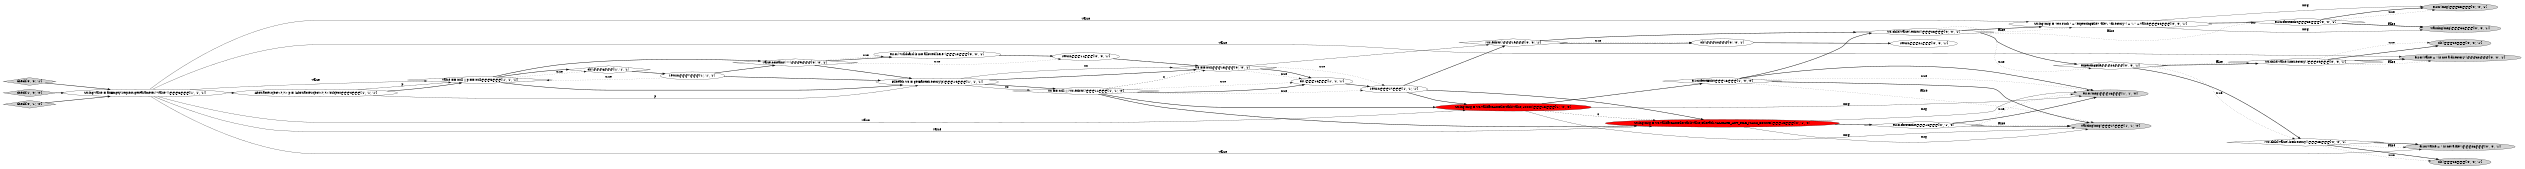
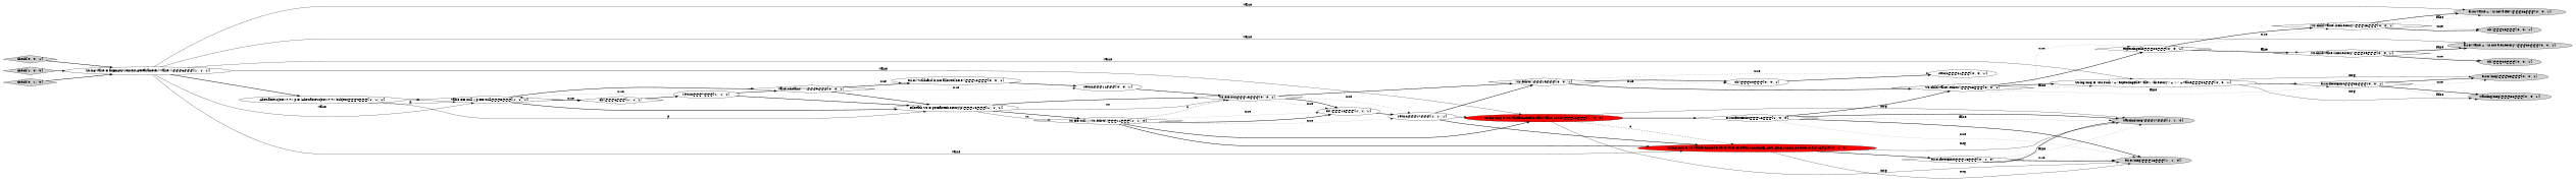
  digraph {
    rankdir=LR
    node [fillcolor=white shape=ellipse style=filled]
    edge [style=bold]
    n1 [label="value == null || p == null@@@5@@@['1', '1', '1']" shape=diamond]
    n2 [label="value.contains(\"*\")@@@9@@@['0', '0', '1']" shape=diamond]
    n3 [label="ok()@@@6@@@['1', '1', '1']" shape=diamond]
    n4 [label="FilePath ws = getBaseDirectory(p)@@@14@@@['1', '1', '1']"]
    n5 [label="error(\"Wildcard is not allowed here\")@@@10@@@['0', '0', '1']"]
    n6 [label="return@@@11@@@['0', '0', '1']"]
    n7 [label="return@@@7@@@['1', '1', '1']"]
    n8 [label="ws == null@@@15@@@['0', '0', '1']" shape=diamond]
    n9 [label="ws == null || !ws.exists()@@@11@@@['1', '1', '0']" shape=diamond]
    n10 [fillcolor=lightgray label="error(msg)@@@16@@@['1', '1', '0']"]
    n11 [fillcolor=red label="String msg = ws.validateAntFileMask(value,FilePath.VALIDATE_ANT_FILE_MASK_BOUND)@@@15@@@['0', '1', '0']"]
    n12 [label="errorIfNotExist@@@16@@@['0', '1', '0']" shape=diamond]
    n13 [fillcolor=lightgray label="warning(msg)@@@17@@@['1', '1', '0']"]
    n14 [label="ws.child(value).exists()@@@23@@@['0', '0', '1']" shape=diamond]
    n15 [label="String msg = \"No such \" + (expectingFile? \"file\": \"directory\") + \": \" + value@@@34@@@['0', '0', '1']"]
    n16 [label="expectingFile@@@24@@@['0', '0', '1']" shape=diamond]
    n17 [label="errorIfNotExist@@@35@@@['0', '0', '1']" shape=diamond]
    n18 [fillcolor=lightgray label="error(msg)@@@35@@@['0', '0', '1']"]
    n19 [fillcolor=lightgray label="warning(msg)@@@36@@@['0', '0', '1']"]
    n20 [label="!ws.child(value).isDirectory()@@@25@@@['0', '0', '1']" shape=diamond]
    n21 [label="ws.child(value).isDirectory()@@@29@@@['0', '0', '1']" shape=diamond]
    n22 [fillcolor=lightgray label="ok()@@@29@@@['0', '0', '1']"]
    n23 [fillcolor=lightgray label="error(value + \" is not a file\")@@@26@@@['0', '0', '1']"]
    n24 [fillcolor=lightgray label="ok()@@@25@@@['0', '0', '1']"]
    n25 [fillcolor=lightgray label="error(value + \" is not a directory\")@@@30@@@['0', '0', '1']"]
    n26 [label="return@@@17@@@['1', '1', '1']"]
    n27 [fillcolor=red label="String msg = ws.validateAntFileMask(value,10000)@@@15@@@['1', '0', '0']"]
    n28 [label="!ws.exists()@@@19@@@['0', '0', '1']" shape=diamond]
    n29 [label="errorIfNotExist@@@16@@@['1', '0', '0']" shape=diamond]
    n30 [label="ok()@@@20@@@['0', '0', '1']"]
    n31 [label="return@@@21@@@['0', '0', '1']"]
    n32 [label="String value = fixEmpty(request.getParameter(\"value\"))@@@3@@@['1', '1', '1']"]
    n33 [label="AbstractProject<?,?> p = (AbstractProject<?,?>)subject@@@4@@@['1', '1', '1']"]
    n34 [label="ok()@@@16@@@['1', '1', '1']"]
    n35 [fillcolor=lightgray label="check['0', '0', '1']" shape=diamond]
    n36 [fillcolor=lightgray label="check['1', '0', '0']" shape=diamond]
    n37 [fillcolor=lightgray label="check['0', '1', '0']" shape=diamond]
    n1 -> n2
    n1 -> n3 [label=true style=dotted]
    n1 -> n3
    n1 -> n4
    n2 -> n4
    n2 -> n5
    n2 -> n5 [label=true style=dotted]
    n2 -> n6 [label=true style=dotted]
    n3 -> n7
    n4 -> n8
    n4 -> n8 [label=ws style=solid]
    n4 -> n9 [label=ws style=solid]
    n4 -> n9
    n5 -> n6
    n6 -> n8
    n7 -> n1 [label=true style=dotted]
    n7 -> n2
    n7 -> n4
    n8 -> n26 [label=true style=dotted]
-   n8 -> n28 [style=solid]
+   n8 -> n28
    n8 -> n34 [label=true style=dotted]
    n8 -> n34
    n9 -> n8 [label=0 style=dashed]
    n9 -> n11
    n9 -> n26 [label=true style=dotted]
    n9 -> n27
    n9 -> n34 [label=true style=dotted]
    n9 -> n34
    n11 -> n10 [label=msg style=solid]
    n11 -> n12
    n11 -> n13 [label=msg style=solid]
    n12 -> n10 [label=true style=dotted]
    n12 -> n10
    n12 -> n13 [label=false style=dotted]
    n12 -> n13
    n14 -> n15 [label=false style=dotted]
    n14 -> n15
    n14 -> n16 [label=true style=dotted]
    n14 -> n16
    n14 -> n17 [label=false style=dotted]
    n15 -> n17
    n15 -> n18 [label=msg style=solid]
    n15 -> n19 [label=msg style=solid]
    n16 -> n20 [label=true style=dotted]
    n16 -> n20
    n16 -> n21
    n16 -> n21 [label=false style=dotted]
    n17 -> n18
    n17 -> n18 [label=true style=dotted]
    n17 -> n19 [label=false style=dotted]
    n17 -> n19
    n20 -> n23
    n20 -> n23 [label=false style=dotted]
    n20 -> n24
    n20 -> n24 [label=true style=dotted]
    n21 -> n22 [label=true style=dotted]
    n21 -> n22
    n21 -> n25
    n21 -> n25 [label=false style=dotted]
    n26 -> n11
    n26 -> n27
    n26 -> n28
    n27 -> n10 [label=msg style=solid]
    n27 -> n11 [label=0 style=dashed]
    n27 -> n13 [label=msg style=solid]
    n27 -> n29
    n28 -> n14
    n28 -> n30 [label=true style=dotted]
    n28 -> n30
+   n28 -> n31 [label=true style=dotted]
    n29 -> n10
    n29 -> n10 [label=true style=dotted]
    n29 -> n13 [label=false style=dotted]
    n29 -> n13
    n29 -> n14
    n30 -> n31
    n32 -> n1 [label=value style=solid]
    n32 -> n11 [label=value style=solid]
    n32 -> n15 [label=value style=solid]
    n32 -> n23 [label=value style=solid]
    n32 -> n25 [label=value style=solid]
    n32 -> n27 [label=value style=solid]
    n32 -> n33
    n33 -> n1
    n33 -> n1 [label=p style=solid]
    n33 -> n4 [label=p style=solid]
    n34 -> n26
    n35 -> n32
    n36 -> n32
    n37 -> n32
  }
